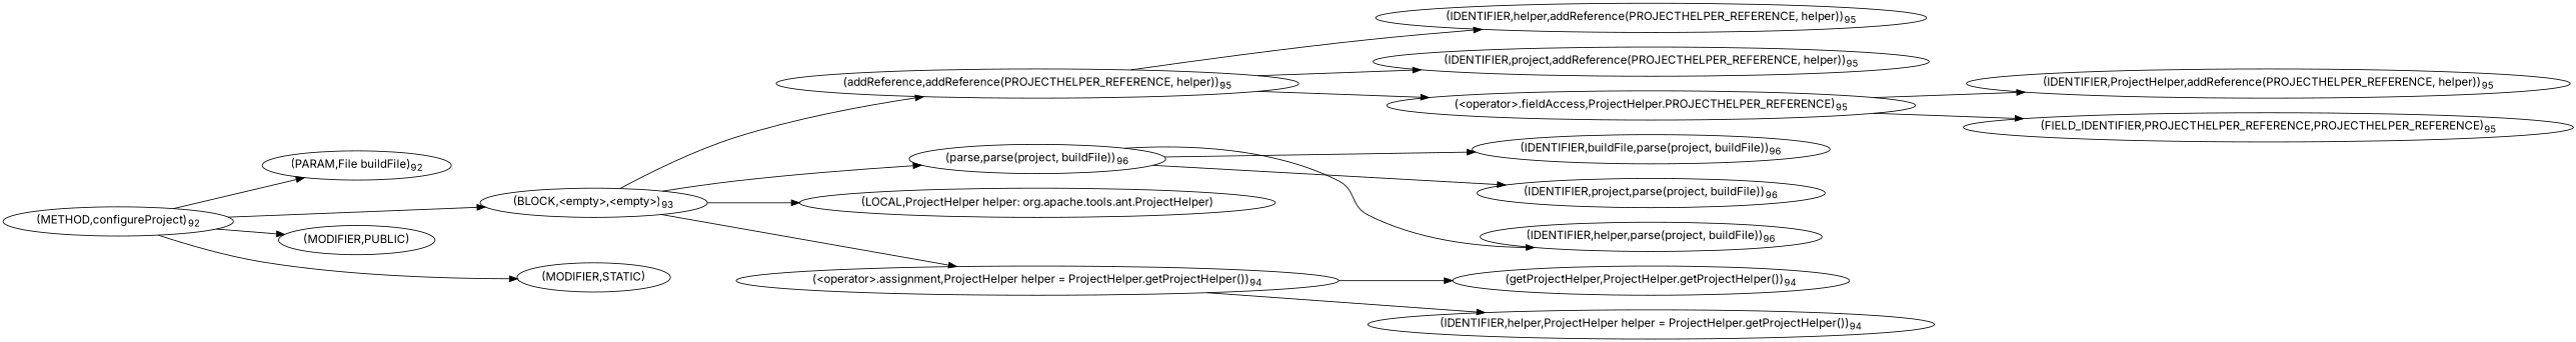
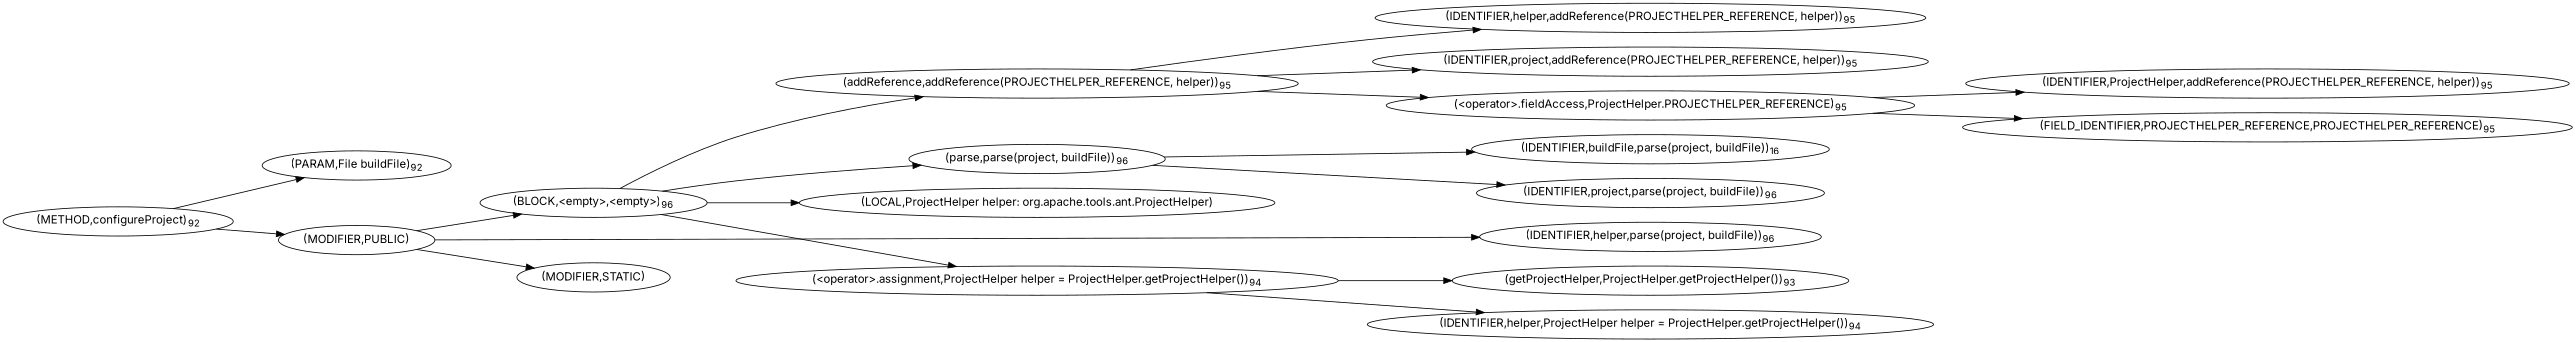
  digraph {
    fontname=Inter
    rankdir=LR
    node [fontname=Inter]
    edge [fontname=Inter]
    n1 [label=<(METHOD,configureProject)<SUB>92</SUB>>]
    n2 [label=<(PARAM,File buildFile)<SUB>92</SUB>>]
-   n3 [label=<(BLOCK,&lt;empty&gt;,&lt;empty&gt;)<SUB>93</SUB>>]
+   n3 [label=<(BLOCK,&lt;empty&gt;,&lt;empty&gt;)<SUB>96</SUB>>]
    n4 [label=<(MODIFIER,PUBLIC)>]
    n5 [label=<(MODIFIER,STATIC)>]
    n6 [label=<(LOCAL,ProjectHelper helper: org.apache.tools.ant.ProjectHelper)>]
    n7 [label=<(&lt;operator&gt;.assignment,ProjectHelper helper = ProjectHelper.getProjectHelper())<SUB>94</SUB>>]
    n8 [label=<(addReference,addReference(PROJECTHELPER_REFERENCE, helper))<SUB>95</SUB>>]
    n9 [label=<(parse,parse(project, buildFile))<SUB>96</SUB>>]
    n10 [label=<(IDENTIFIER,helper,ProjectHelper helper = ProjectHelper.getProjectHelper())<SUB>94</SUB>>]
-   n11 [label=<(getProjectHelper,ProjectHelper.getProjectHelper())<SUB>94</SUB>>]
+   n11 [label=<(getProjectHelper,ProjectHelper.getProjectHelper())<SUB>93</SUB>>]
    n12 [label=<(IDENTIFIER,project,addReference(PROJECTHELPER_REFERENCE, helper))<SUB>95</SUB>>]
    n13 [label=<(&lt;operator&gt;.fieldAccess,ProjectHelper.PROJECTHELPER_REFERENCE)<SUB>95</SUB>>]
    n14 [label=<(IDENTIFIER,helper,addReference(PROJECTHELPER_REFERENCE, helper))<SUB>95</SUB>>]
    n15 [label=<(IDENTIFIER,helper,parse(project, buildFile))<SUB>96</SUB>>]
    n16 [label=<(IDENTIFIER,project,parse(project, buildFile))<SUB>96</SUB>>]
-   n17 [label=<(IDENTIFIER,buildFile,parse(project, buildFile))<SUB>96</SUB>>]
+   n17 [label=<(IDENTIFIER,buildFile,parse(project, buildFile))<SUB>16</SUB>>]
    n18 [label=<(IDENTIFIER,ProjectHelper,addReference(PROJECTHELPER_REFERENCE, helper))<SUB>95</SUB>>]
    n19 [label=<(FIELD_IDENTIFIER,PROJECTHELPER_REFERENCE,PROJECTHELPER_REFERENCE)<SUB>95</SUB>>]
    n1 -> n2
-   n1 -> n3
+   n4 -> n3
    n1 -> n4
-   n1 -> n5
+   n4 -> n5
    n3 -> n6
    n3 -> n7
    n3 -> n8
    n3 -> n9
    n7 -> n10
    n7 -> n11
    n8 -> n12
    n8 -> n13
    n8 -> n14
-   n9 -> n15
+   n4 -> n15
    n9 -> n16
    n9 -> n17
    n13 -> n18
    n13 -> n19
  }
